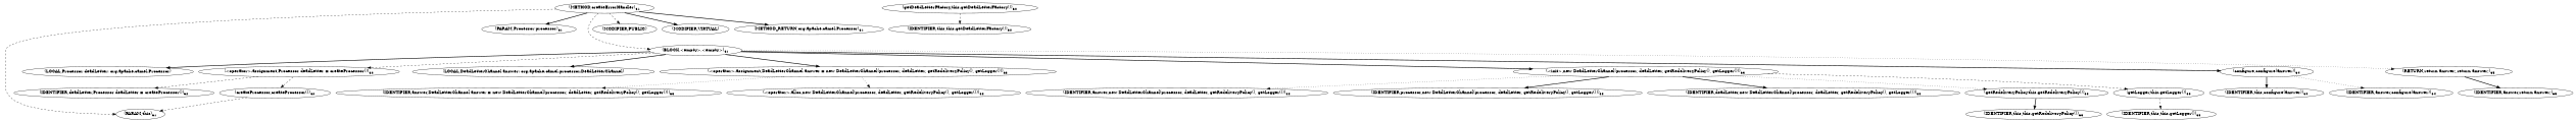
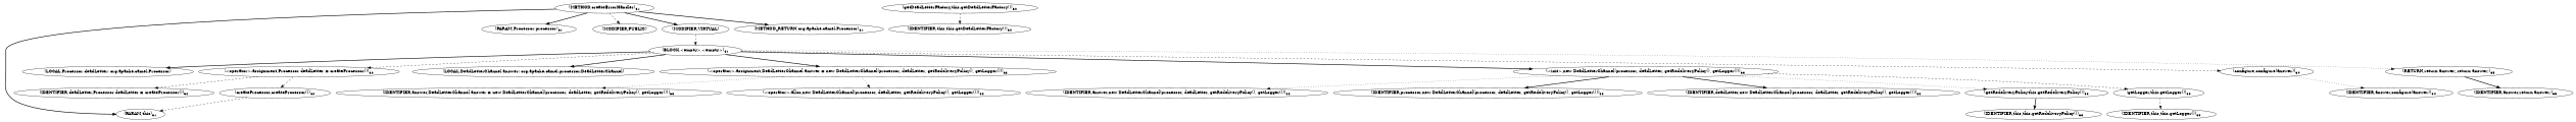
  digraph {
    edge [style=bold]
    n1 [label=<(METHOD,createErrorHandler)<SUB>61</SUB>>]
    n2 [label=<(PARAM,this)<SUB>61</SUB>>]
    n3 [label=<(PARAM,Processor processor)<SUB>61</SUB>>]
    n4 [label=<(BLOCK,&lt;empty&gt;,&lt;empty&gt;)<SUB>61</SUB>>]
    n5 [label=<(MODIFIER,PUBLIC)>]
    n6 [label=<(MODIFIER,VIRTUAL)>]
    n7 [label=<(METHOD_RETURN,org.apache.camel.Processor)<SUB>61</SUB>>]
    n8 [label=<(LOCAL,Processor deadLetter: org.apache.camel.Processor)>]
    n9 [label=<(&lt;operator&gt;.assignment,Processor deadLetter = createProcessor())<SUB>62</SUB>>]
    n10 [label=<(LOCAL,DeadLetterChannel answer: org.apache.camel.processor.DeadLetterChannel)>]
    n11 [label=<(&lt;operator&gt;.assignment,DeadLetterChannel answer = new DeadLetterChannel(processor, deadLetter, getRedeliveryPolicy(), getLogger()))<SUB>63</SUB>>]
    n12 [label=<(&lt;init&gt;,new DeadLetterChannel(processor, deadLetter, getRedeliveryPolicy(), getLogger()))<SUB>63</SUB>>]
    n13 [label=<(configure,configure(answer))<SUB>64</SUB>>]
    n14 [label=<(RETURN,return answer;,return answer;)<SUB>65</SUB>>]
    n15 [label=<(IDENTIFIER,deadLetter,Processor deadLetter = createProcessor())<SUB>62</SUB>>]
    n16 [label=<(createProcessor,createProcessor())<SUB>62</SUB>>]
    n17 [label=<(IDENTIFIER,answer,DeadLetterChannel answer = new DeadLetterChannel(processor, deadLetter, getRedeliveryPolicy(), getLogger()))<SUB>63</SUB>>]
    n18 [label=<(&lt;operator&gt;.alloc,new DeadLetterChannel(processor, deadLetter, getRedeliveryPolicy(), getLogger()))<SUB>63</SUB>>]
    n19 [label=<(IDENTIFIER,answer,new DeadLetterChannel(processor, deadLetter, getRedeliveryPolicy(), getLogger()))<SUB>63</SUB>>]
    n20 [label=<(IDENTIFIER,processor,new DeadLetterChannel(processor, deadLetter, getRedeliveryPolicy(), getLogger()))<SUB>63</SUB>>]
    n21 [label=<(IDENTIFIER,deadLetter,new DeadLetterChannel(processor, deadLetter, getRedeliveryPolicy(), getLogger()))<SUB>63</SUB>>]
    n22 [label=<(getRedeliveryPolicy,this.getRedeliveryPolicy())<SUB>63</SUB>>]
    n23 [label=<(getLogger,this.getLogger())<SUB>63</SUB>>]
-   n24 [label=<(IDENTIFIER,this,configure(answer))<SUB>64</SUB>>]
    n25 [label=<(IDENTIFIER,answer,configure(answer))<SUB>64</SUB>>]
    n26 [label=<(IDENTIFIER,answer,return answer;)<SUB>65</SUB>>]
    n27 [label=<(getDeadLetterFactory,this.getDeadLetterFactory())<SUB>62</SUB>>]
    n28 [label=<(IDENTIFIER,this,this.getDeadLetterFactory())<SUB>62</SUB>>]
    n29 [label=<(IDENTIFIER,this,this.getRedeliveryPolicy())<SUB>63</SUB>>]
    n30 [label=<(IDENTIFIER,this,this.getLogger())<SUB>63</SUB>>]
-   n1 -> n2 [style=dashed]
+   n1 -> n2
    n1 -> n3
-   n1 -> n4 [style=dashed]
+   n6 -> n4 [style=dashed]
    n1 -> n5 [style=dashed]
    n1 -> n6
    n1 -> n7
    n4 -> n8
    n4 -> n9 [style=dashed]
    n4 -> n10
    n4 -> n11
    n4 -> n12
-   n4 -> n13
+   n4 -> n13 [style=dashed]
    n4 -> n14 [style=dotted]
    n9 -> n15 [style=dashed]
    n9 -> n16 [style=dashed]
    n11 -> n17 [style=dotted]
    n11 -> n18 [style=dotted]
    n12 -> n19 [style=dotted]
    n12 -> n20
    n12 -> n21
    n12 -> n22 [style=dotted]
    n12 -> n23 [style=dashed]
-   n13 -> n24
    n13 -> n25 [style=dotted]
    n14 -> n26
    n16 -> n2 [style=dashed]
    n22 -> n29
    n23 -> n30 [style=dashed]
    n27 -> n28 [style=dashed]
  }
